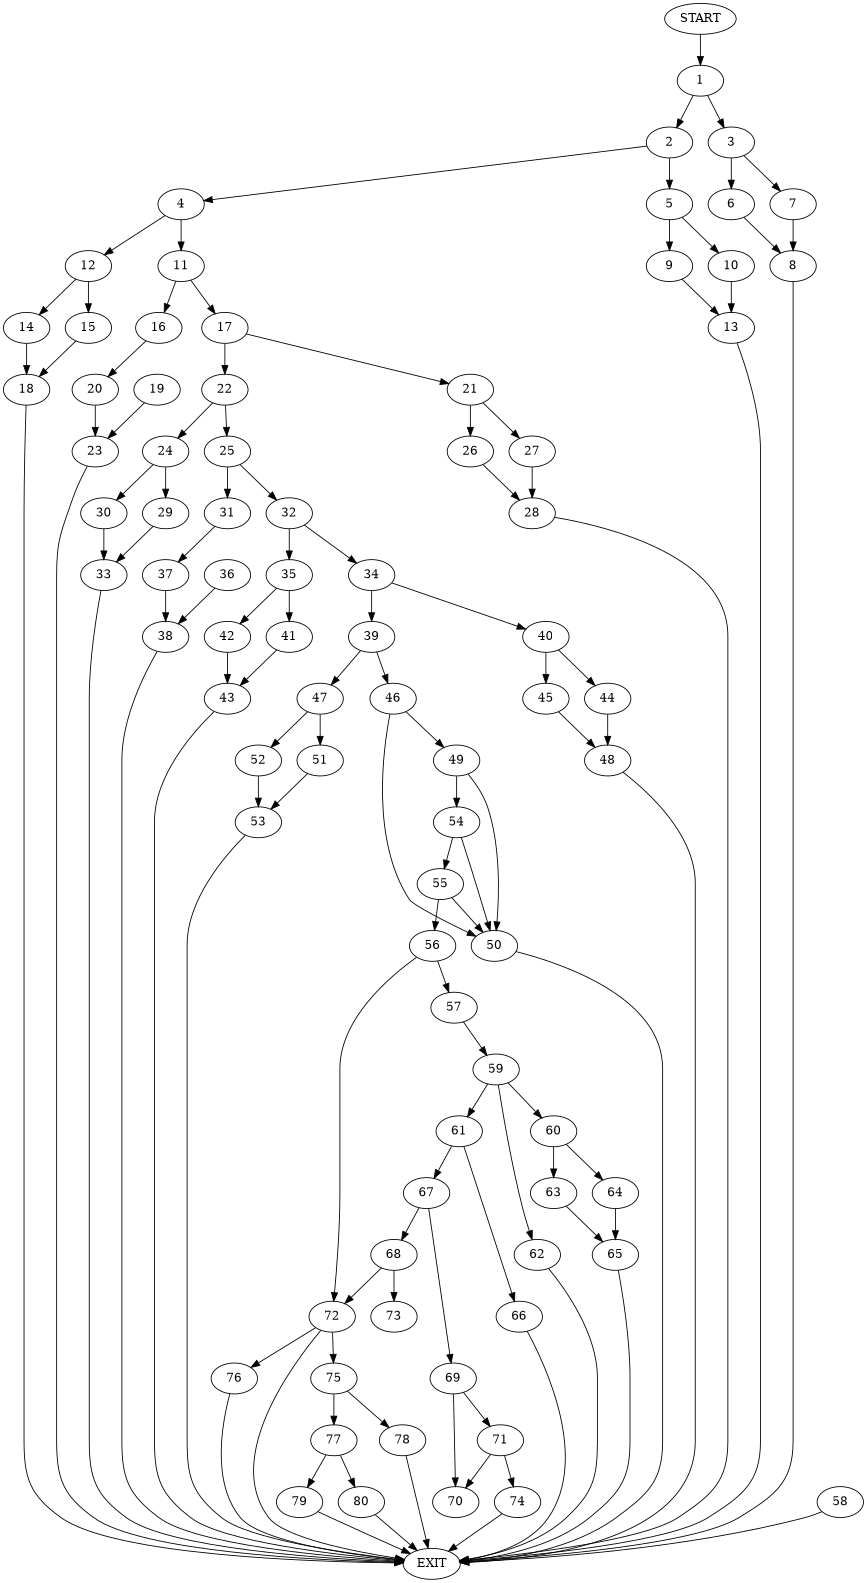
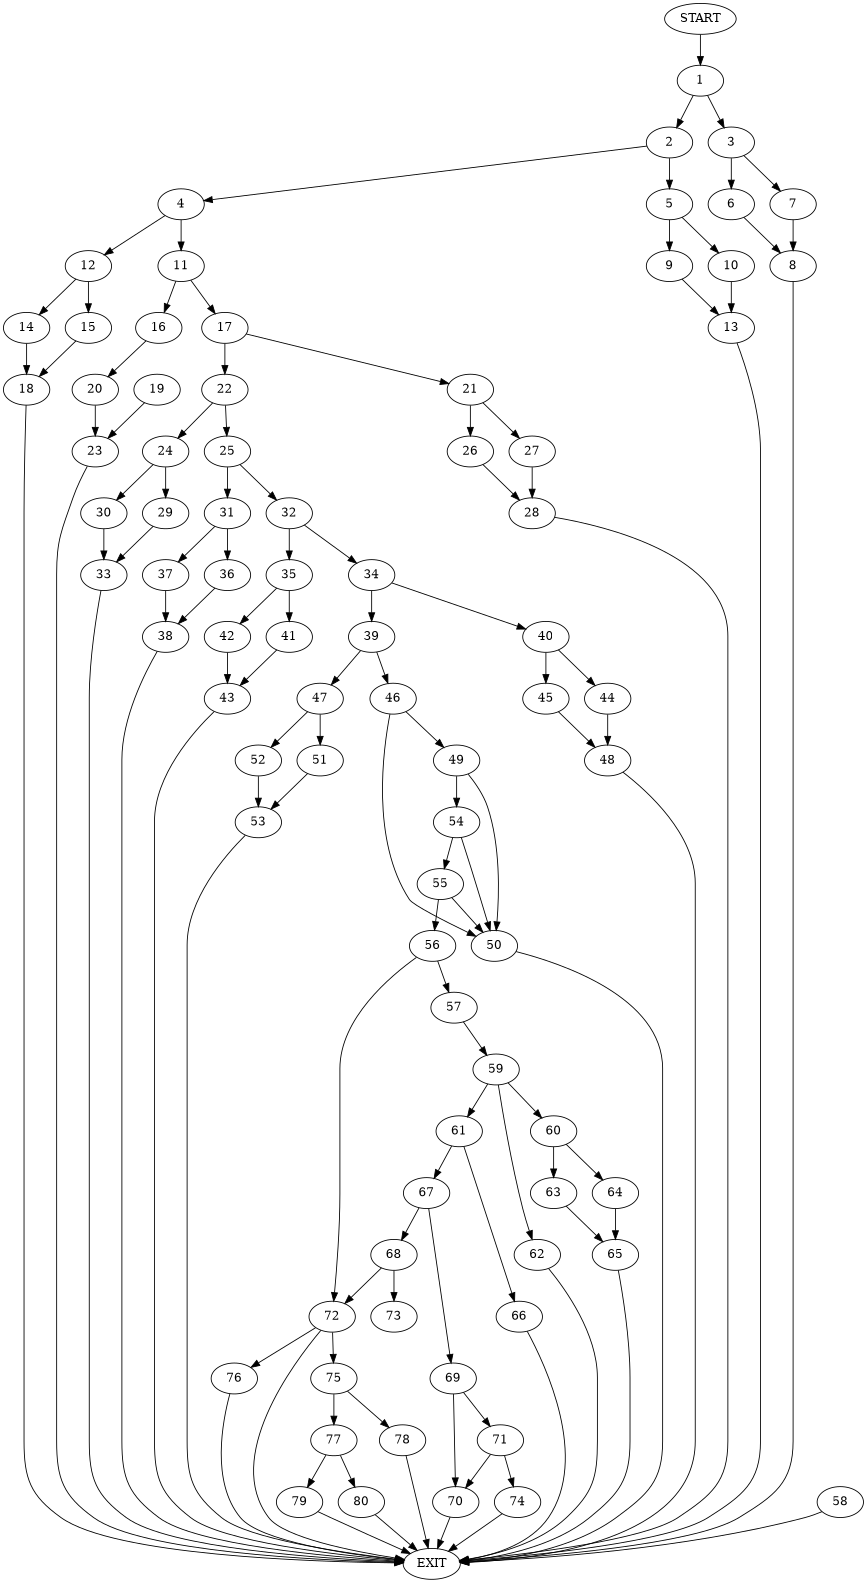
  digraph {
    n1 [label=START]
    1
    2
    3
    n5 [label=EXIT]
    4
    5
    6
    7
    11
    12
    9
    10
    8
    16
    17
    14
    15
    13
    20
    21
    22
    18
    19
    23
    26
    27
    24
    25
    28
    29
    30
    31
    32
    33
    36
    37
    34
    35
    38
    39
    40
    41
    42
    46
    47
    44
    45
    43
    49
    50
    51
    52
    48
    54
    53
    55
    56
    57
    72
    59
    58
    60
    61
    62
    63
    64
    66
    67
    65
    68
    69
    73
    70
    71
    75
    76
    74
    77
    78
    79
    80
    n1 -> 1
    1 -> 2
    1 -> 3
    2 -> 4
    2 -> 5
    3 -> 6
    3 -> 7
    4 -> 11
    4 -> 12
    5 -> 9
    5 -> 10
    6 -> 8
    7 -> 8
    11 -> 16
    11 -> 17
    12 -> 14
    12 -> 15
    9 -> 13
    10 -> 13
    8 -> n5
    16 -> 20
    17 -> 21
    17 -> 22
    14 -> 18
    15 -> 18
    13 -> n5
    20 -> 23
    21 -> 26
    21 -> 27
    22 -> 24
    22 -> 25
    18 -> n5
    19 -> 23
    23 -> n5
    26 -> 28
    27 -> 28
    24 -> 29
    24 -> 30
    25 -> 31
    25 -> 32
    28 -> n5
    29 -> 33
    30 -> 33
+   31 -> 36
    31 -> 37
    32 -> 34
    32 -> 35
    33 -> n5
    36 -> 38
    37 -> 38
    34 -> 39
    34 -> 40
    35 -> 41
    35 -> 42
    38 -> n5
    39 -> 46
    39 -> 47
    40 -> 44
    40 -> 45
    41 -> 43
    42 -> 43
    46 -> 49
    46 -> 50
    47 -> 51
    47 -> 52
    44 -> 48
    45 -> 48
    43 -> n5
    49 -> 50
    49 -> 54
    50 -> n5
    51 -> 53
    52 -> 53
    48 -> n5
    54 -> 50
    54 -> 55
    53 -> n5
    55 -> 50
    55 -> 56
    56 -> 57
    56 -> 72
    57 -> 59
    72 -> n5
    72 -> 75
    72 -> 76
    59 -> 60
    59 -> 61
    59 -> 62
    58 -> n5
    60 -> 63
    60 -> 64
    61 -> 66
    61 -> 67
    62 -> n5
    63 -> 65
    64 -> 65
    66 -> n5
    67 -> 68
    67 -> 69
    65 -> n5
    68 -> 72
    68 -> 73
    69 -> 70
    69 -> 71
+   70 -> n5
    71 -> 70
    71 -> 74
    75 -> 77
    75 -> 78
    76 -> n5
    74 -> n5
    77 -> 79
    77 -> 80
    78 -> n5
    79 -> n5
    80 -> n5
  }
